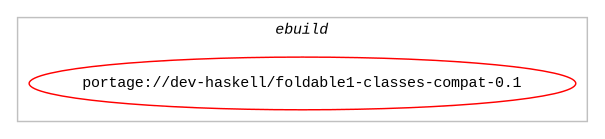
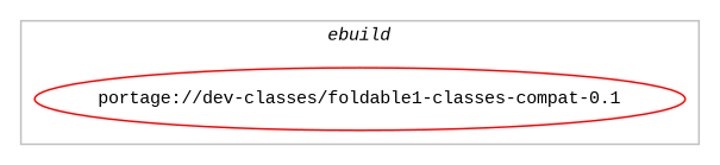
  digraph {
    compound=true
    concentrate=true
    fontname="Liberation Mono"
    fontsize=10
    newrank=true
    rankdir=LR
    ranksep=1.5
-   n1 [color=red fontname="Liberation Mono" fontsize=10 label="portage://dev-haskell/foldable1-classes-compat-0.1" width=4]
+   n1 [color=red fontname="Liberation Mono" fontsize=10 label="portage://dev-classes/foldable1-classes-compat-0.1" width=4]
    subgraph cluster_1 {
      color=gray
      label=<<i>ebuild</i>>
      n1
    }
    subgraph cluster_2 {
      color=gray
      label=<<i>dependencies</i>>
      subgraph cluster_3 {
        color=gray
        fillcolor="#eeeeee"
        label=<<i>compile</i>>
        style=filled
      }
      subgraph cluster_4 {
        color=gray
        fillcolor="#eeeeee"
        label=<<i>compile and run</i>>
        style=filled
      }
      subgraph cluster_5 {
        color=gray
        fillcolor="#eeeeee"
        label=<<i>run</i>>
        style=filled
      }
    }
    subgraph cluster_6 {
      color=gray
      label=<<i>candidates</i>>
      rank=same
    }
  }
